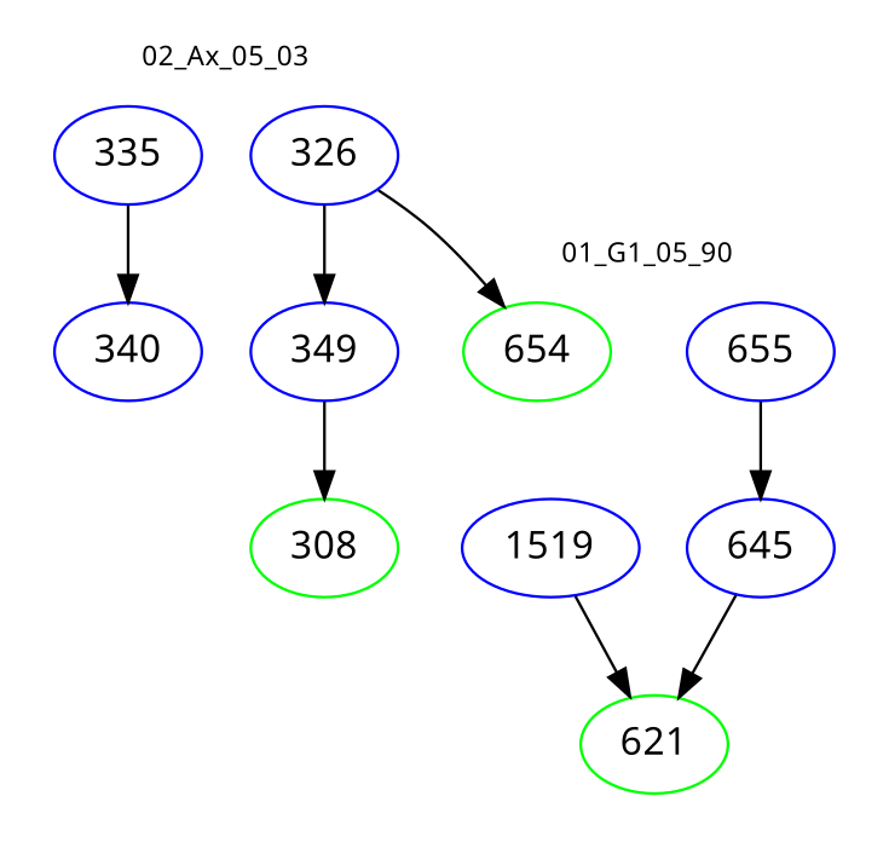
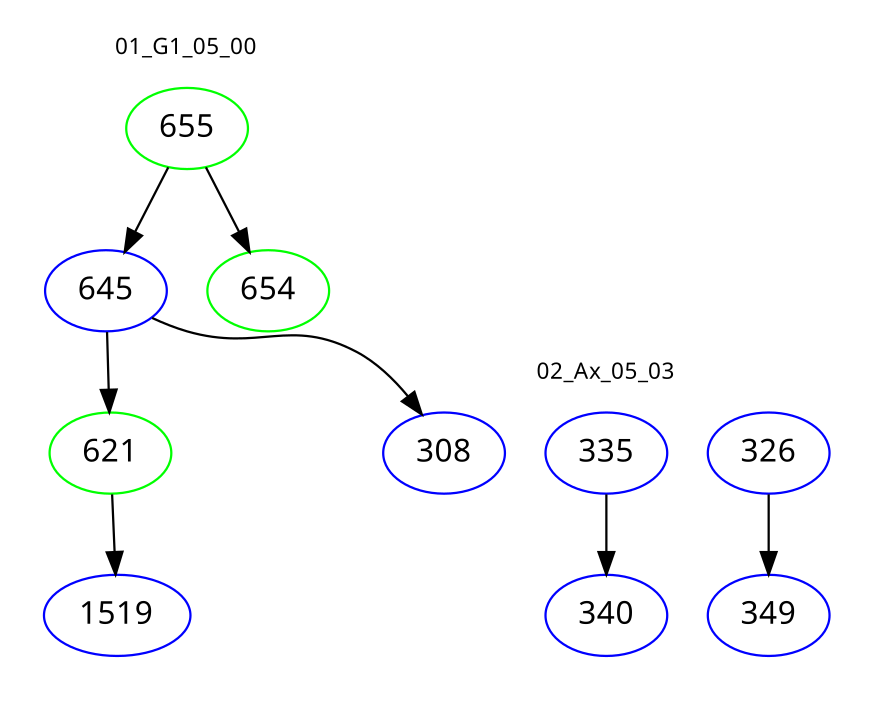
  digraph {
    fontname="Noto Sans"
    node [color=blue fontname="Noto Sans"]
    edge [color=black fontname="Noto Sans"]
    n1 [label=326]
    n2 [label=349]
    n3 [label=335]
-   n4 [color=green label=308]
+   n4 [label=308]
    n5 [label=340]
    n6 [label=645]
    n7 [color=green label=621]
-   n8 [label=655]
+   n8 [color=green label=655]
    n9 [label=1519]
    n10 [color=green label=654]
    subgraph cluster_1 {
      color=white
      fontsize=10
      label="02_Ax_05_03"
      n1
      n2
      n3
      n4
      n5
    }
    subgraph cluster_2 {
      color=white
      fontsize=10
-     label="01_G1_05_90"
+     label="01_G1_05_00"
      n6
      n7
      n8
      n9
      n10
    }
    n1 -> n2
-   n2 -> n4
+   n6 -> n4
    n3 -> n5
    n6 -> n7
-   n9 -> n7
+   n7 -> n9
    n8 -> n6
-   n1 -> n10
+   n8 -> n10
  }
